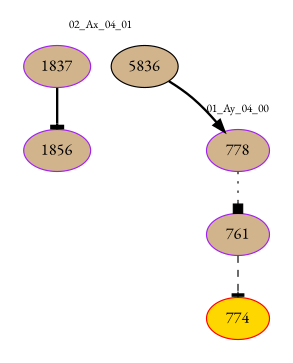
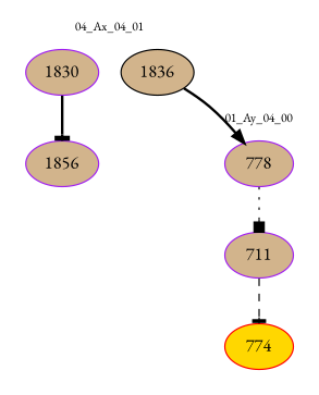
  digraph {
    fontname="EB Garamond"
    node [color=purple fillcolor=tan fontname="EB Garamond" style=filled]
    edge [arrowhead=tee color=black fontname="EB Garamond" style=bold]
    n1 [label=778]
-   n2 [label=761]
+   n2 [label=711]
    n3 [color=red fillcolor=gold label=774]
-   n4 [color=black label=5836]
-   n5 [label=1837]
+   n4 [color=black label=1836]
+   n5 [label=1830]
    n6 [label=1856]
    subgraph cluster_1 {
      color=white
      fontsize=10
      label="01_Ay_04_00"
      n1
      n2
      n3
    }
    subgraph cluster_2 {
      color=white
      fontsize=10
-     label="02_Ax_04_01"
+     label="04_Ax_04_01"
      n4
      n5
      n6
    }
    n1 -> n2 [arrowhead=box style=dotted]
    n2 -> n3 [style=dashed]
    n4 -> n1 [arrowhead=normal]
    n5 -> n6
  }
